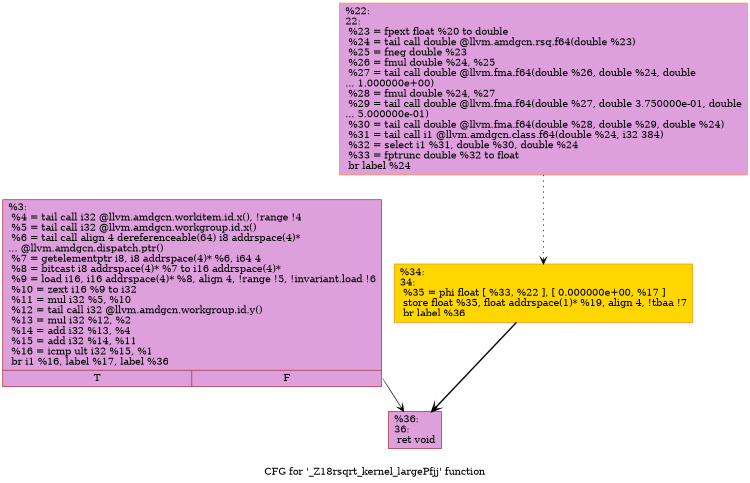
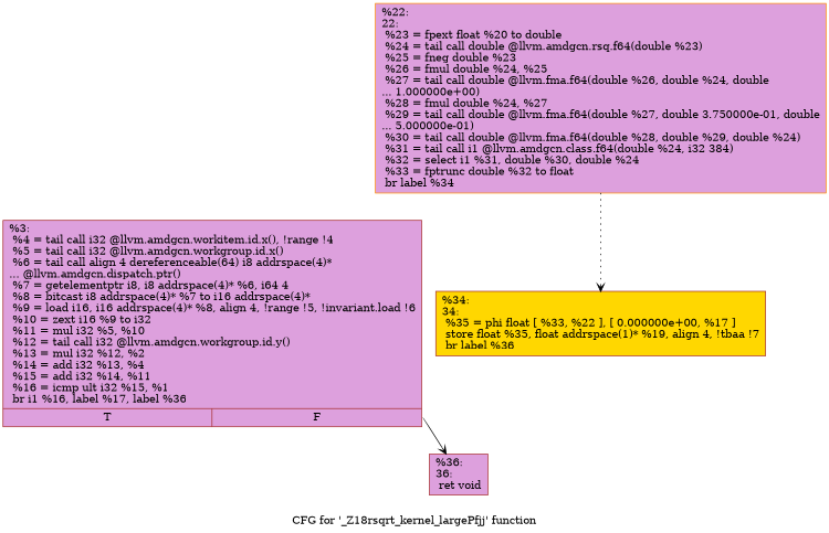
  digraph {
    fontname="DejaVu Serif"
    label="CFG for '_Z18rsqrt_kernel_largePfjj' function"
    node [color=brown fillcolor=plum fontname="DejaVu Serif" shape=record style=filled]
    edge [arrowhead=vee fontname="DejaVu Serif"]
    n1 [label="{%3:\l  %4 = tail call i32 @llvm.amdgcn.workitem.id.x(), !range !4\l  %5 = tail call i32 @llvm.amdgcn.workgroup.id.x()\l  %6 = tail call align 4 dereferenceable(64) i8 addrspace(4)*\l... @llvm.amdgcn.dispatch.ptr()\l  %7 = getelementptr i8, i8 addrspace(4)* %6, i64 4\l  %8 = bitcast i8 addrspace(4)* %7 to i16 addrspace(4)*\l  %9 = load i16, i16 addrspace(4)* %8, align 4, !range !5, !invariant.load !6\l  %10 = zext i16 %9 to i32\l  %11 = mul i32 %5, %10\l  %12 = tail call i32 @llvm.amdgcn.workgroup.id.y()\l  %13 = mul i32 %12, %2\l  %14 = add i32 %13, %4\l  %15 = add i32 %14, %11\l  %16 = icmp ult i32 %15, %1\l  br i1 %16, label %17, label %36\l|{<s0>T|<s1>F}}"]
    n2 [label="{%36:\l36:                                               \l  ret void\l}"]
-   n3 [color=darkorange label="{%22:\l22:                                               \l  %23 = fpext float %20 to double\l  %24 = tail call double @llvm.amdgcn.rsq.f64(double %23)\l  %25 = fneg double %23\l  %26 = fmul double %24, %25\l  %27 = tail call double @llvm.fma.f64(double %26, double %24, double\l... 1.000000e+00)\l  %28 = fmul double %24, %27\l  %29 = tail call double @llvm.fma.f64(double %27, double 3.750000e-01, double\l... 5.000000e-01)\l  %30 = tail call double @llvm.fma.f64(double %28, double %29, double %24)\l  %31 = tail call i1 @llvm.amdgcn.class.f64(double %24, i32 384)\l  %32 = select i1 %31, double %30, double %24\l  %33 = fptrunc double %32 to float\l  br label %24\l}"]
-   n4 [color=darkorange fillcolor=gold label="{%34:\l34:                                               \l  %35 = phi float [ %33, %22 ], [ 0.000000e+00, %17 ]\l  store float %35, float addrspace(1)* %19, align 4, !tbaa !7\l  br label %36\l}"]
+   n3 [color=darkorange label="{%22:\l22:                                               \l  %23 = fpext float %20 to double\l  %24 = tail call double @llvm.amdgcn.rsq.f64(double %23)\l  %25 = fneg double %23\l  %26 = fmul double %24, %25\l  %27 = tail call double @llvm.fma.f64(double %26, double %24, double\l... 1.000000e+00)\l  %28 = fmul double %24, %27\l  %29 = tail call double @llvm.fma.f64(double %27, double 3.750000e-01, double\l... 5.000000e-01)\l  %30 = tail call double @llvm.fma.f64(double %28, double %29, double %24)\l  %31 = tail call i1 @llvm.amdgcn.class.f64(double %24, i32 384)\l  %32 = select i1 %31, double %30, double %24\l  %33 = fptrunc double %32 to float\l  br label %34\l}"]
+   n4 [fillcolor=gold label="{%34:\l34:                                               \l  %35 = phi float [ %33, %22 ], [ 0.000000e+00, %17 ]\l  store float %35, float addrspace(1)* %19, align 4, !tbaa !7\l  br label %36\l}"]
    n1 -> n2 [style=solid tailport=s1]
    n3 -> n4 [style=dotted]
-   n4 -> n2 [style=bold]
  }
